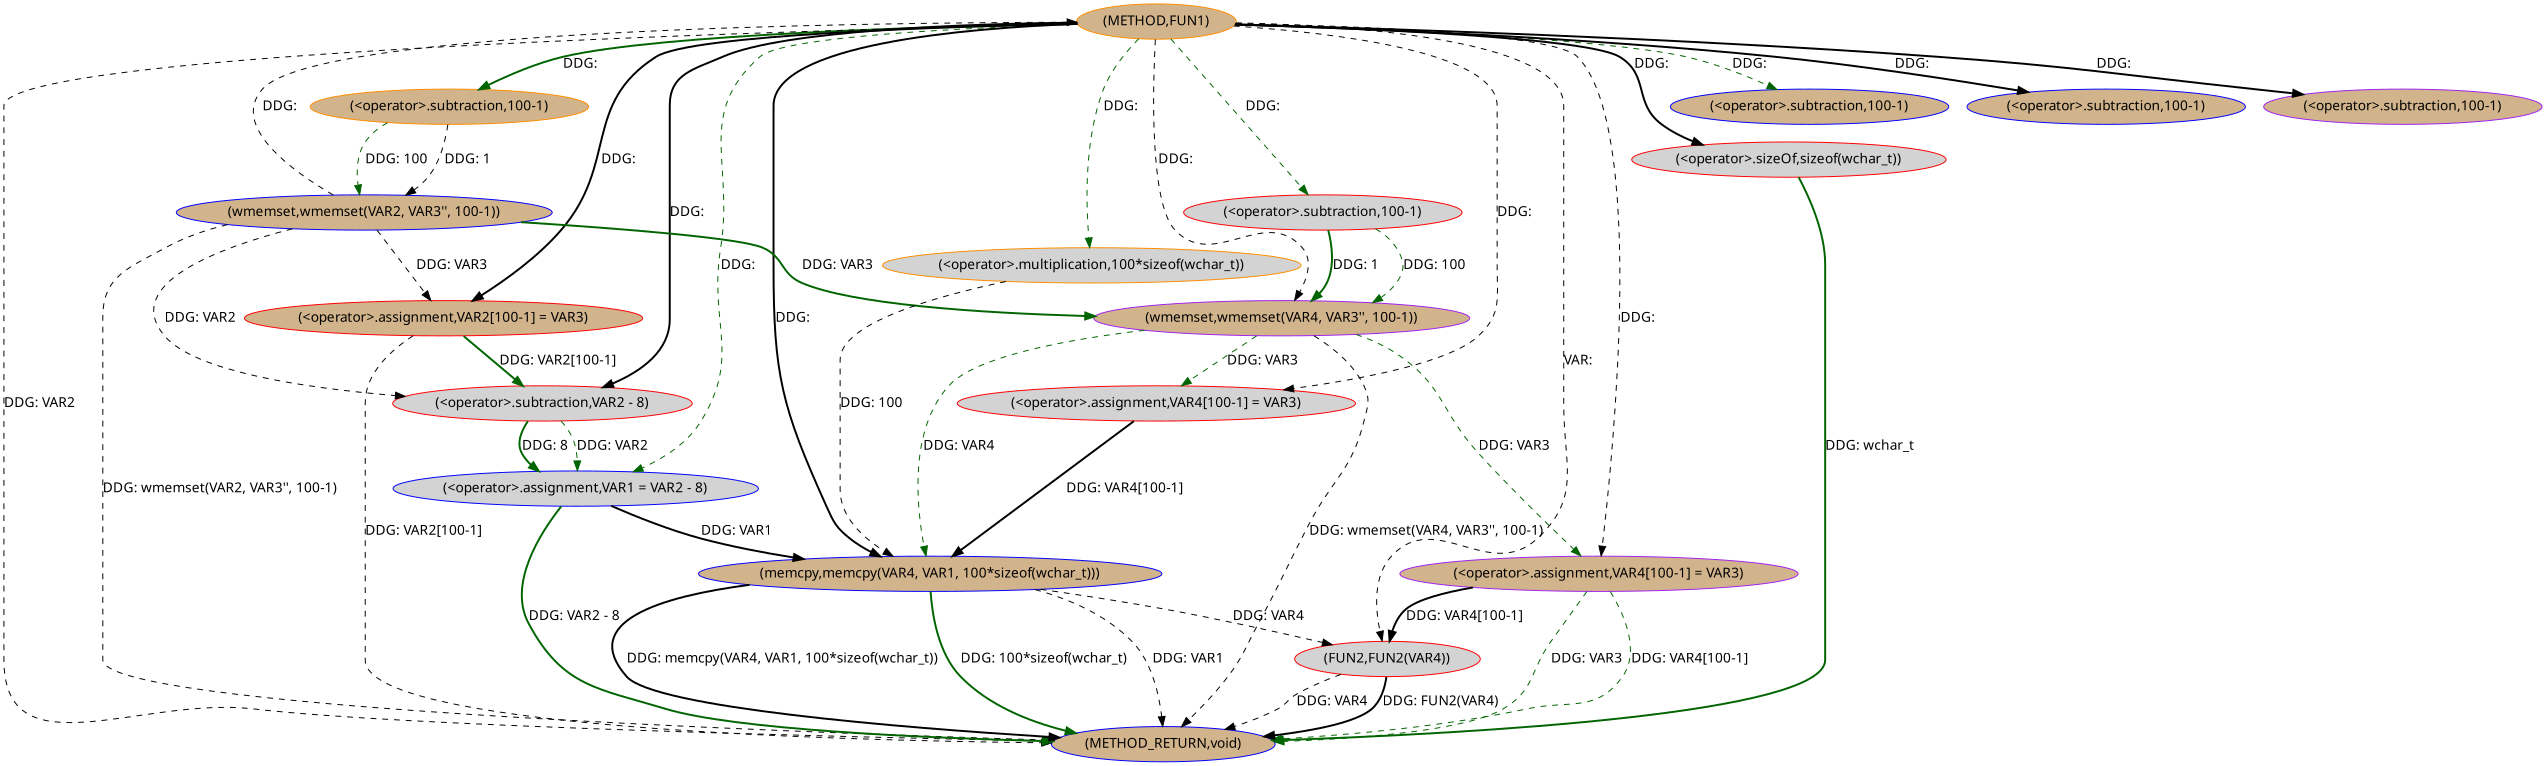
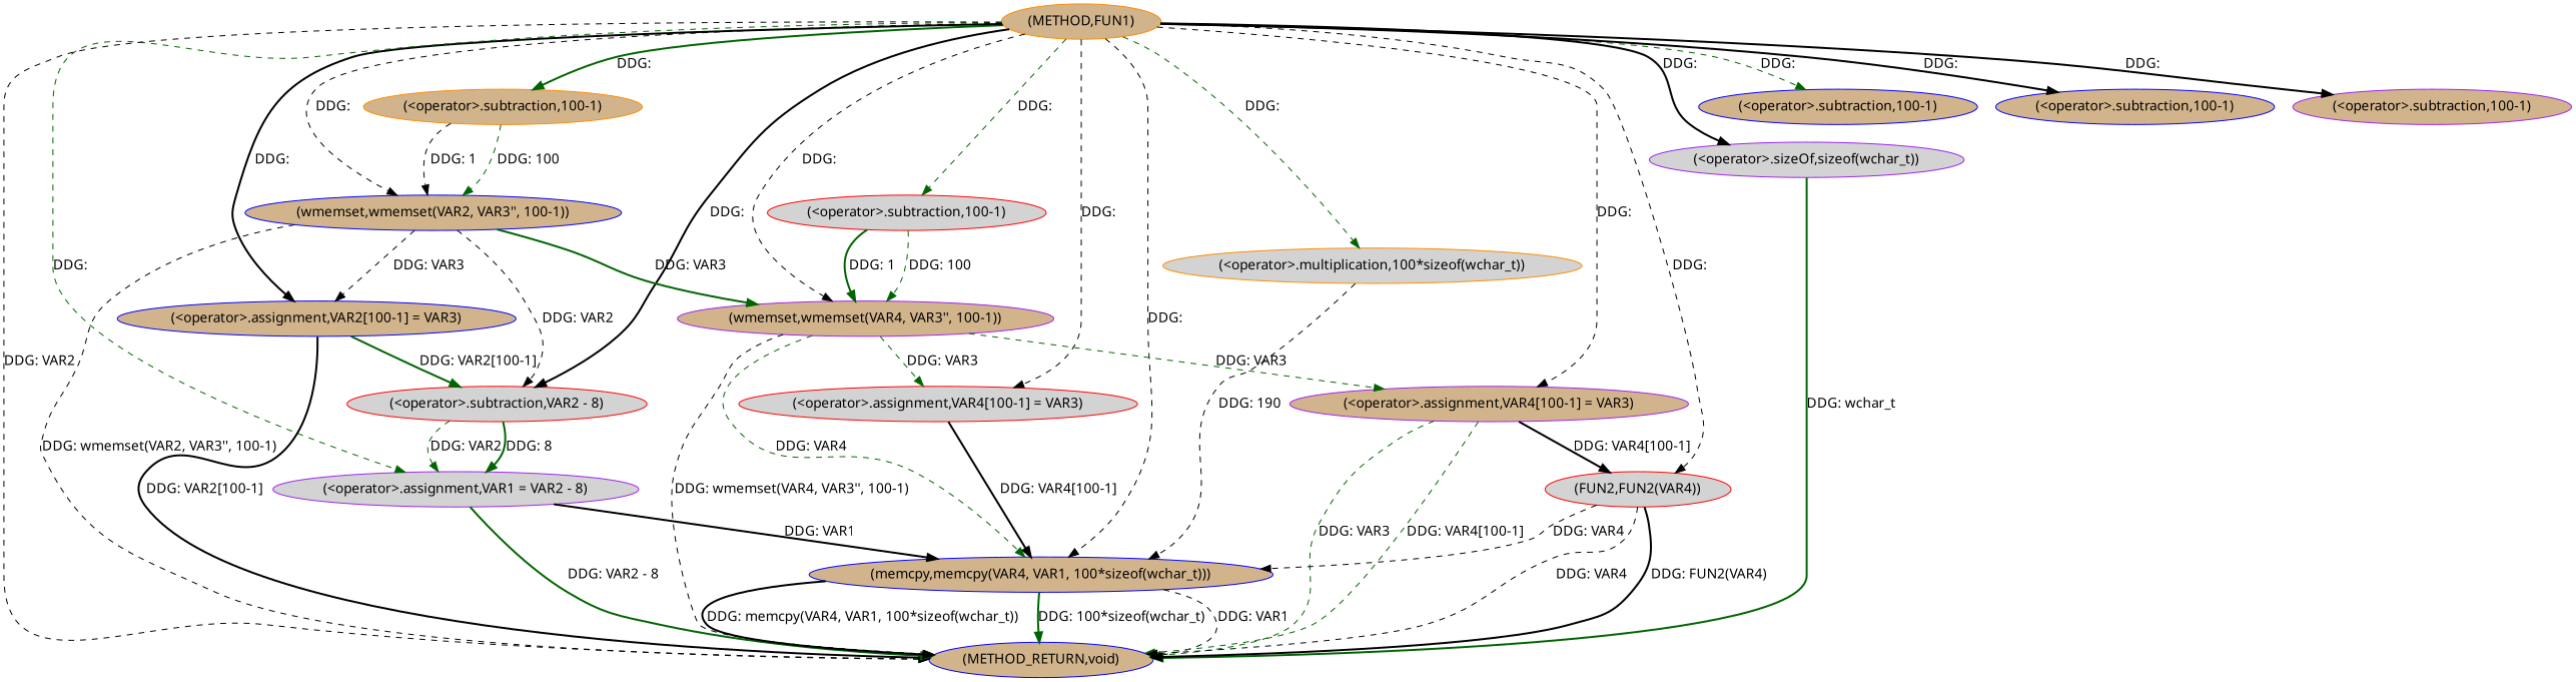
  digraph {
    fontname="Noto Sans"
    node [color=blue fillcolor=tan fontname="Noto Sans" style=filled]
    edge [color=black fontname="Noto Sans" style=dashed]
    n1 [color=darkorange label="(METHOD,FUN1)"]
    n2 [label="(wmemset,wmemset(VAR2, VAR3'', 100-1))"]
    n3 [color=darkorange label="(<operator>.subtraction,100-1)"]
-   n4 [color=red label="(<operator>.assignment,VAR2[100-1] = VAR3)"]
+   n4 [label="(<operator>.assignment,VAR2[100-1] = VAR3)"]
    n5 [label="(<operator>.subtraction,100-1)"]
-   n6 [fillcolor=lightgrey label="(<operator>.assignment,VAR1 = VAR2 - 8)"]
+   n6 [color=purple fillcolor=lightgrey label="(<operator>.assignment,VAR1 = VAR2 - 8)"]
    n7 [color=red fillcolor=lightgrey label="(<operator>.subtraction,VAR2 - 8)"]
    n8 [color=purple label="(wmemset,wmemset(VAR4, VAR3'', 100-1))"]
    n9 [color=red fillcolor=lightgrey label="(<operator>.subtraction,100-1)"]
    n10 [color=red fillcolor=lightgrey label="(<operator>.assignment,VAR4[100-1] = VAR3)"]
    n11 [label="(<operator>.subtraction,100-1)"]
    n12 [label="(memcpy,memcpy(VAR4, VAR1, 100*sizeof(wchar_t)))"]
    n13 [color=darkorange fillcolor=lightgrey label="(<operator>.multiplication,100*sizeof(wchar_t))"]
-   n14 [color=red fillcolor=lightgrey label="(<operator>.sizeOf,sizeof(wchar_t))"]
+   n14 [color=purple fillcolor=lightgrey label="(<operator>.sizeOf,sizeof(wchar_t))"]
    n15 [color=purple label="(<operator>.assignment,VAR4[100-1] = VAR3)"]
    n16 [color=purple label="(<operator>.subtraction,100-1)"]
    n17 [color=red fillcolor=lightgrey label="(FUN2,FUN2(VAR4))"]
    n18 [label="(METHOD_RETURN,void)"]
-   n2 -> n1 [label="DDG: "]
+   n1 -> n2 [label="DDG: "]
    n1 -> n3 [color=darkgreen label="DDG: " style=bold]
    n1 -> n4 [label="DDG: " style=bold]
    n1 -> n5 [color=darkgreen label="DDG: "]
    n1 -> n6 [color=darkgreen label="DDG: "]
    n1 -> n7 [label="DDG: " style=bold]
    n1 -> n8 [label="DDG: "]
    n1 -> n9 [color=darkgreen label="DDG: "]
    n1 -> n10 [label="DDG: "]
    n1 -> n11 [label="DDG: " style=bold]
-   n1 -> n12 [label="DDG: " style=bold]
+   n1 -> n12 [label="DDG: "]
    n1 -> n13 [color=darkgreen label="DDG: "]
    n1 -> n14 [label="DDG: " style=bold]
    n1 -> n15 [label="DDG: "]
    n1 -> n16 [label="DDG: " style=bold]
-   n1 -> n17 [label="VAR: "]
+   n1 -> n17 [label="DDG: "]
    n1 -> n18 [label="DDG: VAR2"]
    n2 -> n4 [label="DDG: VAR3"]
    n2 -> n7 [label="DDG: VAR2"]
    n2 -> n8 [color=darkgreen label="DDG: VAR3" style=bold]
    n2 -> n18 [label="DDG: wmemset(VAR2, VAR3'', 100-1)"]
    n3 -> n2 [color=darkgreen label="DDG: 100"]
    n3 -> n2 [label="DDG: 1"]
    n4 -> n7 [color=darkgreen label="DDG: VAR2[100-1]" style=bold]
-   n4 -> n18 [label="DDG: VAR2[100-1]"]
+   n4 -> n18 [label="DDG: VAR2[100-1]" style=bold]
    n6 -> n12 [label="DDG: VAR1" style=bold]
    n6 -> n18 [color=darkgreen label="DDG: VAR2 - 8" style=bold]
    n7 -> n6 [color=darkgreen label="DDG: VAR2"]
    n7 -> n6 [color=darkgreen label="DDG: 8" style=bold]
    n8 -> n10 [color=darkgreen label="DDG: VAR3"]
    n8 -> n12 [color=darkgreen label="DDG: VAR4"]
    n8 -> n15 [color=darkgreen label="DDG: VAR3"]
    n8 -> n18 [label="DDG: wmemset(VAR4, VAR3'', 100-1)"]
    n9 -> n8 [color=darkgreen label="DDG: 100"]
    n9 -> n8 [color=darkgreen label="DDG: 1" style=bold]
    n10 -> n12 [label="DDG: VAR4[100-1]" style=bold]
-   n12 -> n17 [label="DDG: VAR4"]
+   n17 -> n12 [label="DDG: VAR4"]
    n12 -> n18 [label="DDG: VAR1"]
    n12 -> n18 [label="DDG: memcpy(VAR4, VAR1, 100*sizeof(wchar_t))" style=bold]
    n12 -> n18 [color=darkgreen label="DDG: 100*sizeof(wchar_t)" style=bold]
-   n13 -> n12 [label="DDG: 100"]
+   n13 -> n12 [label="DDG: 190"]
    n14 -> n18 [color=darkgreen label="DDG: wchar_t" style=bold]
    n15 -> n17 [label="DDG: VAR4[100-1]" style=bold]
    n15 -> n18 [color=darkgreen label="DDG: VAR3"]
    n15 -> n18 [color=darkgreen label="DDG: VAR4[100-1]"]
    n17 -> n18 [label="DDG: FUN2(VAR4)" style=bold]
    n17 -> n18 [label="DDG: VAR4"]
  }
